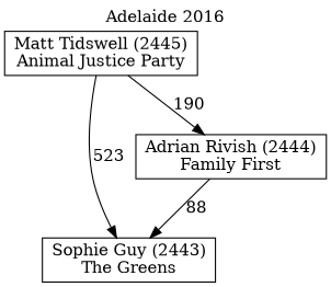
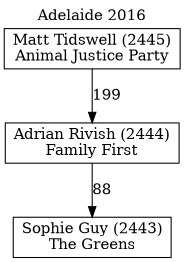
  digraph {
    label="Adelaide 2016"
    labelloc=t
    mclimit=10
    node [shape=box]
    n1 [label="Sophie Guy (2443)\nThe Greens"]
    n2 [label="Adrian Rivish (2444)\nFamily First"]
    n3 [label="Matt Tidswell (2445)\nAnimal Justice Party"]
    n2 -> n1 [label=88]
-   n3 -> n1 [label=523]
-   n3 -> n2 [label=190]
+   n3 -> n2 [label=199]
  }
